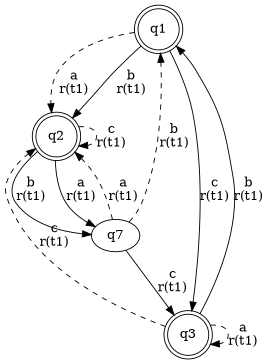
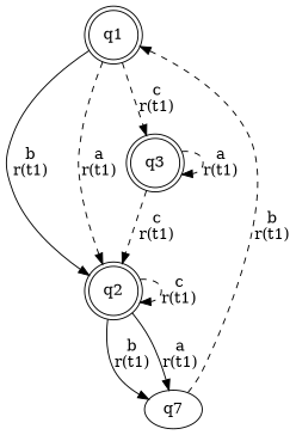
  digraph {
    node [shape=doublecircle]
    edge [style=dashed]
    n1 [label=q1]
    n2 [label=q2]
    n3 [label=q3]
    n4 [label=q7 shape=""]
    n1 -> n2 [label="b\nr(t1)\n" style=solid]
    n1 -> n2 [label="a\nr(t1)\n"]
-   n1 -> n3 [label="c\nr(t1)\n" style=solid]
+   n1 -> n3 [label="c\nr(t1)\n"]
    n2 -> n2 [label="c\nr(t1)\n"]
    n2 -> n4 [label="b\nr(t1)\n" style=solid]
    n2 -> n4 [label="a\nr(t1)\n" style=solid]
-   n3 -> n1 [label="b\nr(t1)\n" style=solid]
    n3 -> n2 [label="c\nr(t1)\n"]
    n3 -> n3 [label="a\nr(t1)\n"]
    n4 -> n1 [label="b\nr(t1)\n"]
-   n4 -> n2 [label="a\nr(t1)\n"]
-   n4 -> n3 [label="c\nr(t1)\n" style=solid]
  }
